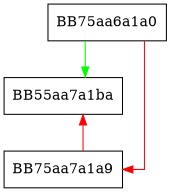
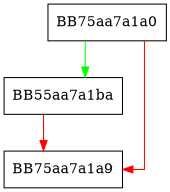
  digraph {
    splines=ortho
    node [shape=box]
    edge [color=red]
    n1 [label=BB55aa7a1ba]
-   BB75aa7a1a0 [label=BB75aa6a1a0]
+   BB75aa7a1a0
    BB75aa7a1a9
    BB75aa7a1a0 -> n1 [color=green]
    BB75aa7a1a0 -> BB75aa7a1a9
-   BB75aa7a1a9 -> n1
+   n1 -> BB75aa7a1a9
  }
